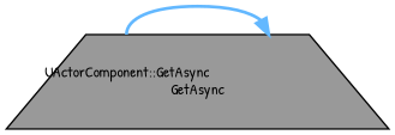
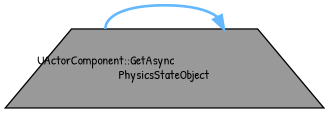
  digraph {
    rankdir=RL
    fontname="Patrick Hand"
-   n1 [color=black fillcolor=grey60 fontcolor=black fontname="Patrick Hand" fontsize=10 height=0.2 label="UActorComponent::GetAsync\lGetAsync" shape=trapezium style=filled width=0.4]
+   n1 [color=black fillcolor=grey60 fontcolor=black fontname="Patrick Hand" fontsize=10 height=0.2 label="UActorComponent::GetAsync\lPhysicsStateObject" shape=trapezium style=filled width=0.4]
    n1 -> n1 [color=steelblue1 dir=back fontname="Patrick Hand" fontsize=10 labelfontname=Helvetica labelfontsize=10 style=bold]
  }
